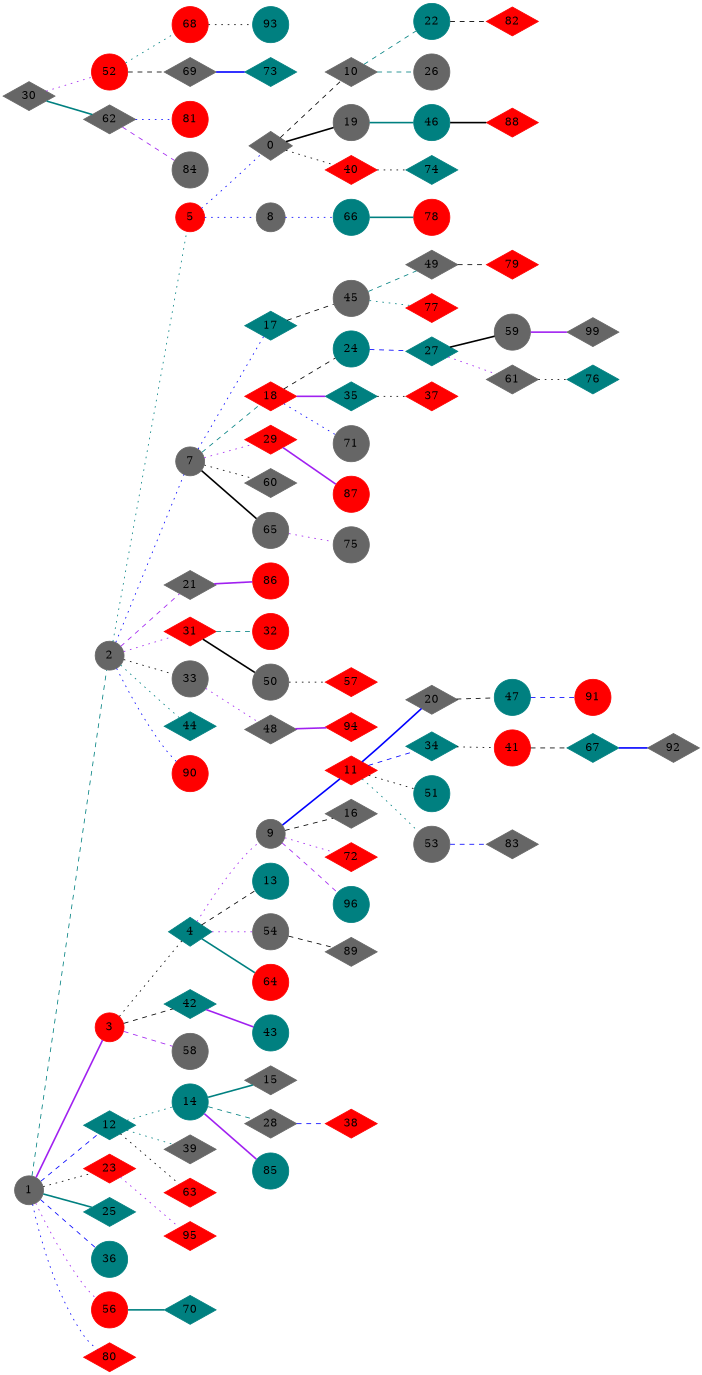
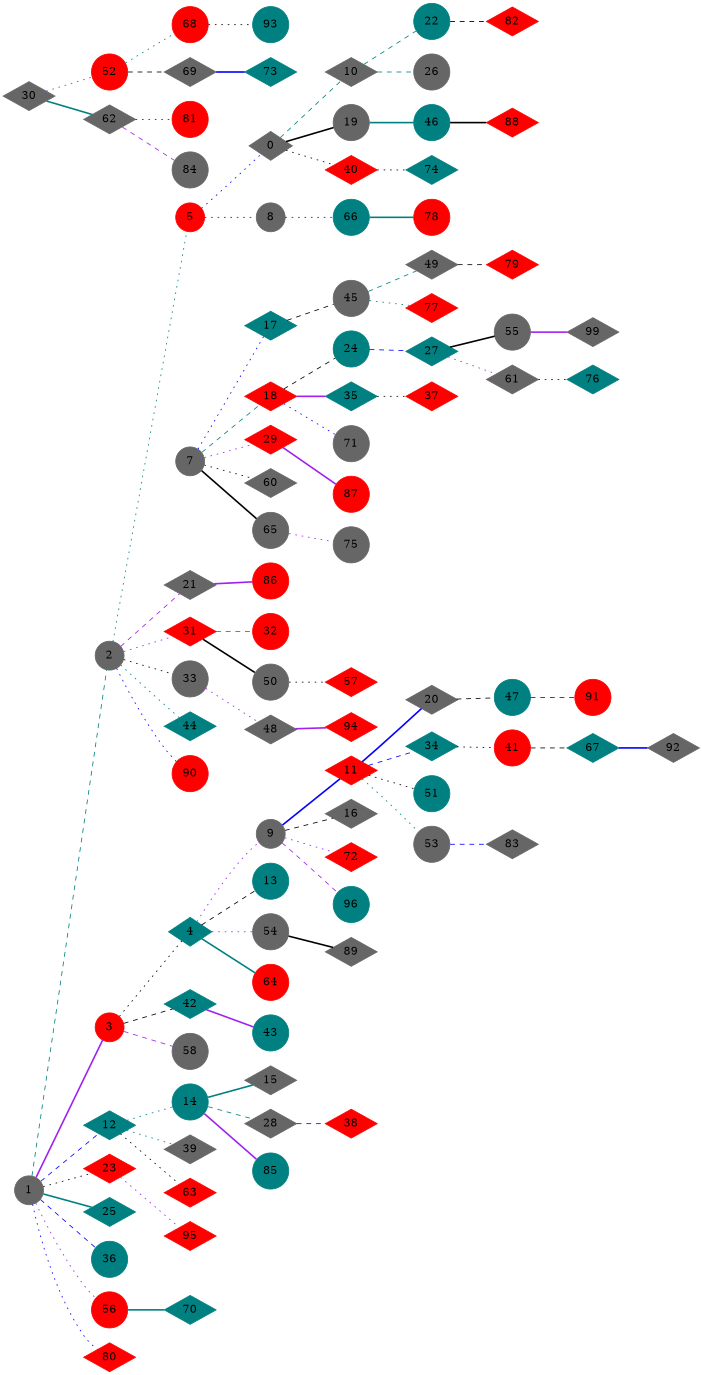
  graph {
    rankdir=LR
    node [color=gray40 shape=diamond style=filled]
    edge [color=black style=dotted]
    1 [shape=circle]
    2 [shape=circle]
    3 [color=red shape=circle]
    12 [color=teal]
    23 [color=red]
    25 [color=teal]
    36 [color=teal shape=circle]
    56 [color=red shape=circle]
    80 [color=red]
    5 [color=red shape=circle]
    7 [shape=circle]
    21
    31 [color=red]
    33 [shape=circle]
    44 [color=teal]
    90 [color=red shape=circle]
    4 [color=teal]
    42 [color=teal]
    58 [shape=circle]
    14 [color=teal shape=circle]
    39
    63 [color=red]
    95 [color=red]
    70 [color=teal]
    n25 [label=0]
    8 [shape=circle]
    17 [color=teal]
    18 [color=red]
    29 [color=red]
    60
    65 [shape=circle]
    86 [color=red shape=circle]
    32 [color=red shape=circle]
    50 [shape=circle]
    48
    9 [shape=circle]
    13 [color=teal shape=circle]
    54 [shape=circle]
    64 [color=red shape=circle]
    43 [color=teal shape=circle]
    11 [color=red]
    16
    72 [color=red]
    96 [color=teal shape=circle]
    89
    10
    19 [shape=circle]
    40 [color=red]
    66 [color=teal shape=circle]
    22 [color=teal shape=circle]
    26 [shape=circle]
    46 [color=teal shape=circle]
    74 [color=teal]
    45 [shape=circle]
    24 [color=teal shape=circle]
    35 [color=teal]
    71 [shape=circle]
    87 [color=red shape=circle]
    75 [shape=circle]
    78 [color=red shape=circle]
    20
    34 [color=teal]
    51 [color=teal shape=circle]
    53 [shape=circle]
    52 [color=red shape=circle]
    30
    62
    82 [color=red]
    47 [color=teal shape=circle]
    41 [color=red shape=circle]
    83
    15
    28
    85 [color=teal shape=circle]
    38 [color=red]
    49
    77 [color=red]
    27 [color=teal]
    37 [color=red]
    88 [color=red]
    91 [color=red shape=circle]
-   55 [shape=circle label=59]
+   55 [shape=circle]
    61
    n84 [label=99]
    76 [color=teal]
    68 [color=red shape=circle]
    69
    81 [color=red shape=circle]
    84 [shape=circle]
    57 [color=red]
    94 [color=red]
    67 [color=teal]
    92
    79 [color=red]
    93 [color=teal shape=circle]
    73 [color=teal]
    1 -- 2 [color=teal style=dashed]
    1 -- 3 [color=purple style=bold]
    1 -- 12 [color=blue style=dashed]
    1 -- 23
    1 -- 25 [color=teal style=bold]
    1 -- 36 [color=blue style=dashed]
    1 -- 56 [color=purple]
    1 -- 80 [color=blue]
    2 -- 5 [color=teal]
-   2 -- 7 [color=blue]
    2 -- 21 [color=purple style=dashed]
    2 -- 31 [color=purple]
    2 -- 33
    2 -- 44 [color=teal]
    2 -- 90 [color=blue]
    3 -- 4
    3 -- 42 [style=dashed]
    3 -- 58 [color=purple style=dashed]
    12 -- 14 [color=teal]
    12 -- 39 [color=teal]
    12 -- 63
    23 -- 95 [color=purple]
    56 -- 70 [color=teal style=bold]
    5 -- n25 [color=blue]
    5 -- 8 [color=blue]
    7 -- 17 [color=blue]
    7 -- 18 [color=teal style=dashed]
    7 -- 29 [color=purple]
    7 -- 60
    7 -- 65 [style=bold]
    21 -- 86 [color=purple style=bold]
    31 -- 32 [color=teal style=dashed]
    31 -- 50 [style=bold]
    33 -- 48 [color=purple]
    4 -- 9 [color=purple]
    4 -- 13 [style=dashed]
    4 -- 54 [color=purple]
    4 -- 64 [color=teal style=bold]
    42 -- 43 [color=purple style=bold]
    14 -- 15 [color=teal style=bold]
    14 -- 28 [color=teal style=dashed]
    14 -- 85 [color=purple style=bold]
-   n25 -- 10 [style=dashed]
+   n25 -- 10 [color=teal style=dashed]
    n25 -- 19 [style=bold]
    n25 -- 40
    8 -- 66 [color=blue]
    17 -- 45 [style=dashed]
    18 -- 24 [style=dashed]
    18 -- 35 [color=purple style=bold]
    18 -- 71 [color=blue]
    29 -- 87 [color=purple style=bold]
    65 -- 75 [color=purple]
    50 -- 57
    48 -- 94 [color=purple style=bold]
    9 -- 11 [color=blue style=bold]
    9 -- 16 [style=dashed]
    9 -- 72 [color=purple]
    9 -- 96 [color=purple style=dashed]
-   54 -- 89 [style=dashed]
+   54 -- 89 [style=bold]
    11 -- 20 [color=blue style=bold]
    11 -- 34 [color=blue style=dashed]
    11 -- 51
    11 -- 53 [color=teal]
    10 -- 22 [color=teal style=dashed]
    10 -- 26 [color=teal style=dashed]
    19 -- 46 [color=teal style=bold]
    40 -- 74
    66 -- 78 [color=teal style=bold]
    22 -- 82 [style=dashed]
    46 -- 88 [style=bold]
    45 -- 49 [color=teal style=dashed]
    45 -- 77 [color=teal]
    24 -- 27 [color=blue style=dashed]
    35 -- 37
    20 -- 47 [style=dashed]
    34 -- 41
    53 -- 83 [color=blue style=dashed]
    52 -- 68 [color=teal]
    52 -- 69 [style=dashed]
    30 -- 52 [color=purple]
    30 -- 62 [color=teal style=bold]
    62 -- 81 [color=blue]
    62 -- 84 [color=purple style=dashed]
    47 -- 91 [color=blue style=dashed]
    41 -- 67 [style=dashed]
    28 -- 38 [color=blue style=dashed]
    49 -- 79 [style=dashed]
    27 -- 55 [style=bold]
    27 -- 61 [color=purple]
    55 -- n84 [color=purple style=bold]
    61 -- 76
    68 -- 93
    69 -- 73 [color=blue style=bold]
    67 -- 92 [color=blue style=bold]
  }
